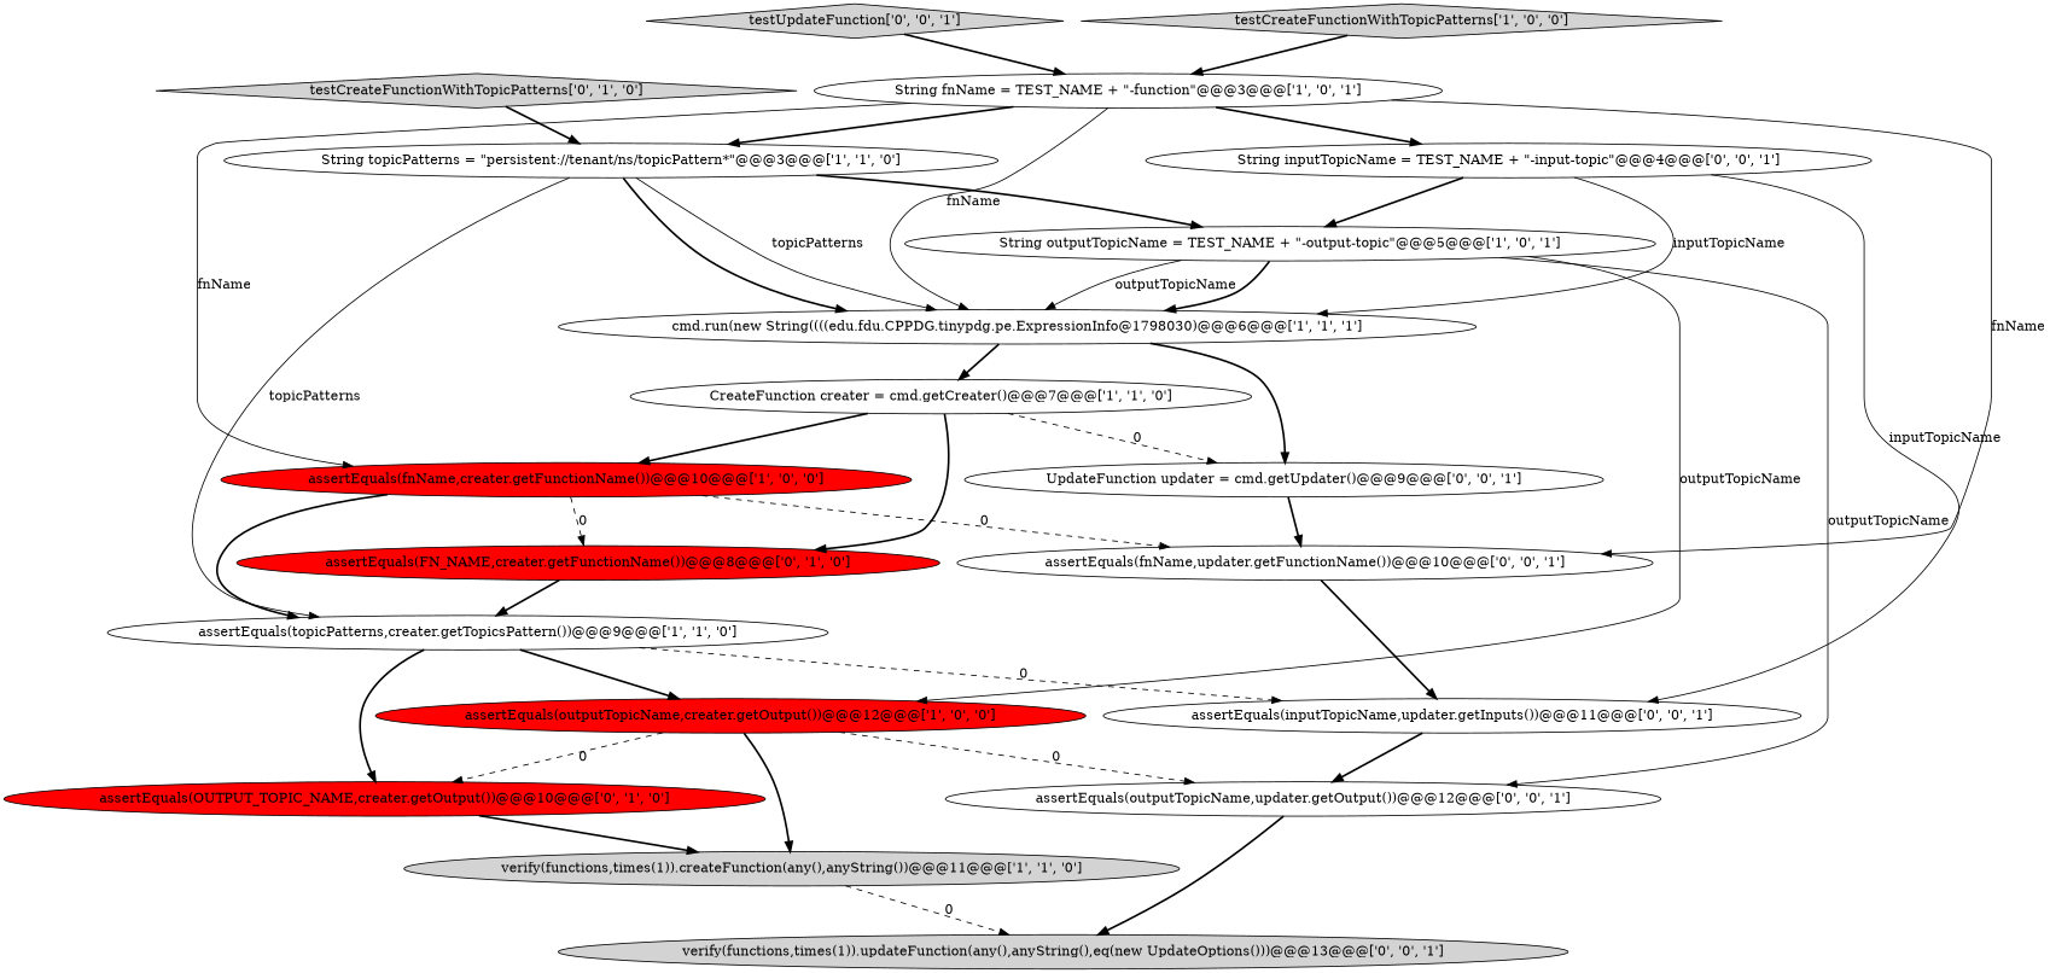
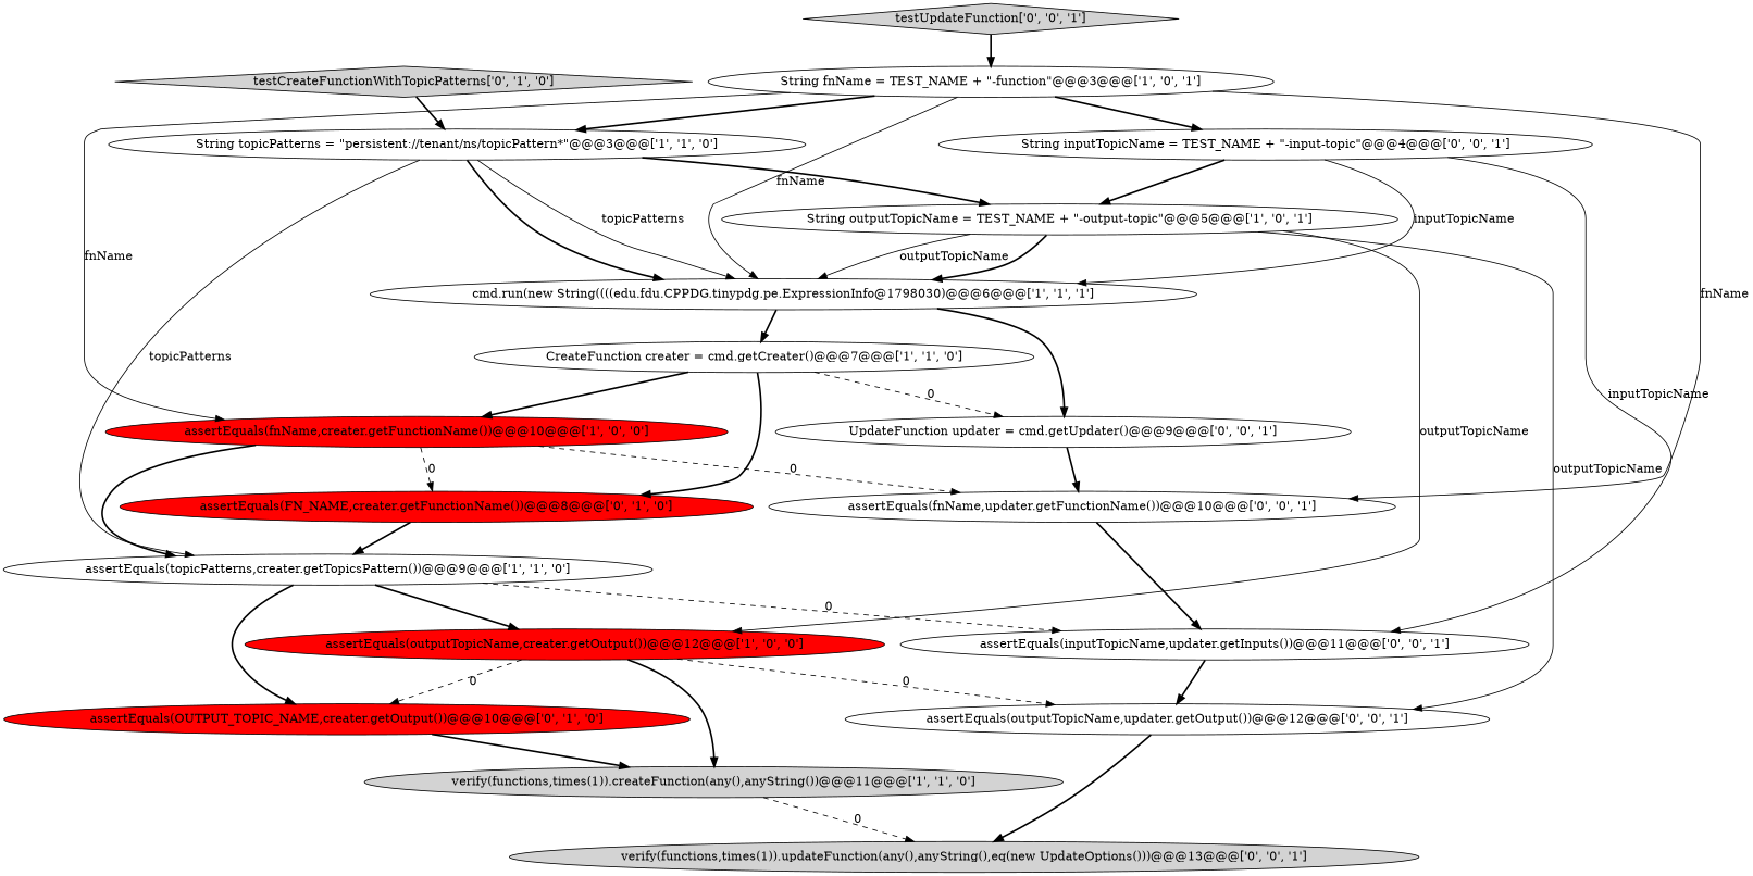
  digraph {
    node [fillcolor=white shape=ellipse style=filled]
    edge [style=bold]
    n1 [label="String outputTopicName = TEST_NAME + \"-output-topic\"@@@5@@@['1', '0', '1']"]
    n2 [fillcolor=red label="assertEquals(outputTopicName,creater.getOutput())@@@12@@@['1', '0', '0']"]
    n3 [label="cmd.run(new String((((edu.fdu.CPPDG.tinypdg.pe.ExpressionInfo@1798030)@@@6@@@['1', '1', '1']"]
    n4 [label="assertEquals(outputTopicName,updater.getOutput())@@@12@@@['0', '0', '1']"]
    n5 [fillcolor=lightgray label="testCreateFunctionWithTopicPatterns['0', '1', '0']" shape=diamond]
    n6 [label="String topicPatterns = \"persistent://tenant/ns/topicPattern*\"@@@3@@@['1', '1', '0']"]
    n7 [fillcolor=lightgray label="testUpdateFunction['0', '0', '1']" shape=diamond]
    n8 [label="String fnName = TEST_NAME + \"-function\"@@@3@@@['1', '0', '1']"]
    n9 [label="String inputTopicName = TEST_NAME + \"-input-topic\"@@@4@@@['0', '0', '1']"]
    n10 [fillcolor=red label="assertEquals(fnName,creater.getFunctionName())@@@10@@@['1', '0', '0']"]
    n11 [label="assertEquals(fnName,updater.getFunctionName())@@@10@@@['0', '0', '1']"]
    n12 [label="UpdateFunction updater = cmd.getUpdater()@@@9@@@['0', '0', '1']"]
    n13 [fillcolor=lightgray label="verify(functions,times(1)).updateFunction(any(),anyString(),eq(new UpdateOptions()))@@@13@@@['0', '0', '1']"]
    n14 [label="assertEquals(inputTopicName,updater.getInputs())@@@11@@@['0', '0', '1']"]
    n15 [fillcolor=lightgray label="verify(functions,times(1)).createFunction(any(),anyString())@@@11@@@['1', '1', '0']"]
    n16 [fillcolor=red label="assertEquals(OUTPUT_TOPIC_NAME,creater.getOutput())@@@10@@@['0', '1', '0']"]
    n17 [label="assertEquals(topicPatterns,creater.getTopicsPattern())@@@9@@@['1', '1', '0']"]
    n18 [fillcolor=red label="assertEquals(FN_NAME,creater.getFunctionName())@@@8@@@['0', '1', '0']"]
    n19 [label="CreateFunction creater = cmd.getCreater()@@@7@@@['1', '1', '0']"]
-   n20 [fillcolor=lightgray label="testCreateFunctionWithTopicPatterns['1', '0', '0']" shape=diamond]
    n1 -> n2 [label=outputTopicName style=solid]
    n1 -> n3 [label=outputTopicName style=solid]
    n1 -> n3
    n1 -> n4 [label=outputTopicName style=solid]
    n2 -> n4 [label=0 style=dashed]
    n2 -> n15
    n2 -> n16 [label=0 style=dashed]
    n3 -> n12
    n3 -> n19
    n4 -> n13
    n5 -> n6
    n6 -> n1
    n6 -> n3 [label=topicPatterns style=solid]
    n6 -> n3
    n6 -> n17 [label=topicPatterns style=solid]
    n7 -> n8
    n8 -> n3 [label=fnName style=solid]
    n8 -> n6
    n8 -> n9
    n8 -> n10 [label=fnName style=solid]
    n8 -> n11 [label=fnName style=solid]
    n9 -> n1
    n9 -> n3 [label=inputTopicName style=solid]
    n9 -> n14 [label=inputTopicName style=solid]
    n10 -> n11 [label=0 style=dashed]
    n10 -> n17
    n10 -> n18 [label=0 style=dashed]
    n11 -> n14
    n12 -> n11
    n14 -> n4
    n15 -> n13 [label=0 style=dashed]
    n16 -> n15
    n17 -> n2
    n17 -> n14 [label=0 style=dashed]
    n17 -> n16
    n18 -> n17
    n19 -> n10
    n19 -> n12 [label=0 style=dashed]
    n19 -> n18
-   n20 -> n8
  }
